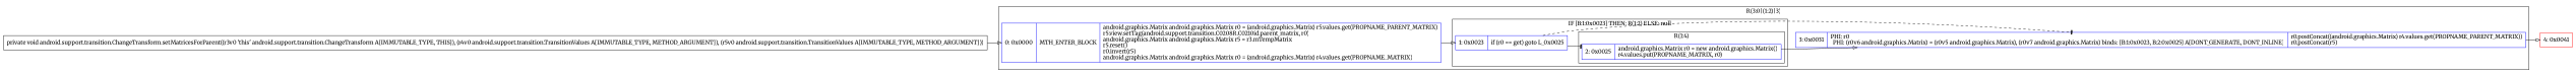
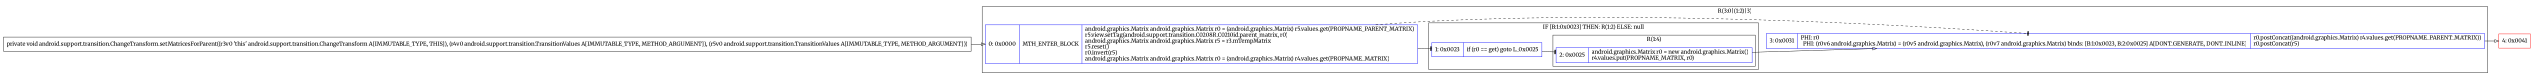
  digraph {
    fontname=Merriweather
    rankdir=LR
    node [color=blue fontname=Merriweather shape=record]
    edge [arrowhead=onormal fontname=Merriweather]
    n1 [label="{2\:\ 0x0025|android.graphics.Matrix r0 = new android.graphics.Matrix()\lr4.values.put(PROPNAME_MATRIX, r0)\l}"]
    n2 [label="{1\:\ 0x0023|if (r0 == get) goto L_0x0025\l}"]
    n3 [label="{0\:\ 0x0000|MTH_ENTER_BLOCK\l|android.graphics.Matrix android.graphics.Matrix r0 = (android.graphics.Matrix) r5.values.get(PROPNAME_PARENT_MATRIX)\lr5.view.setTag(android.support.transition.C0208R.C0210id.parent_matrix, r0)\landroid.graphics.Matrix android.graphics.Matrix r5 = r3.mTempMatrix\lr5.reset()\lr0.invert(r5)\landroid.graphics.Matrix android.graphics.Matrix r0 = (android.graphics.Matrix) r4.values.get(PROPNAME_MATRIX)\l}"]
    n4 [label="{3\:\ 0x0031|PHI: r0 \l  PHI: (r0v6 android.graphics.Matrix) = (r0v5 android.graphics.Matrix), (r0v7 android.graphics.Matrix) binds: [B:1:0x0023, B:2:0x0025] A[DONT_GENERATE, DONT_INLINE]\l|r0.postConcat((android.graphics.Matrix) r4.values.get(PROPNAME_PARENT_MATRIX))\lr0.postConcat(r5)\l}"]
    n5 [color=red label="{4\:\ 0x0041}"]
    n6 [label="{private void android.support.transition.ChangeTransform.setMatricesForParent((r3v0 'this' android.support.transition.ChangeTransform A[IMMUTABLE_TYPE, THIS]), (r4v0 android.support.transition.TransitionValues A[IMMUTABLE_TYPE, METHOD_ARGUMENT]), (r5v0 android.support.transition.TransitionValues A[IMMUTABLE_TYPE, METHOD_ARGUMENT])) }" color=""]
    subgraph cluster_1 {
      label="R(3:0|(1:2)|3)"
      n3
      n4
      subgraph cluster_2 {
        label="IF [B:1:0x0023] THEN: R(1:2) ELSE: null"
        n2
        subgraph cluster_3 {
          label="R(1:4)"
          n1
        }
      }
    }
    n1 -> n4
    n2 -> n1 [arrowhead=tee]
-   n2 -> n4 [arrowhead=tee style=dashed]
-   n3 -> n2
+   n3 -> n4 [arrowhead=tee style=dashed]
+   n3 -> n2 [arrowhead=tee]
    n4 -> n5
    n6 -> n3
  }
